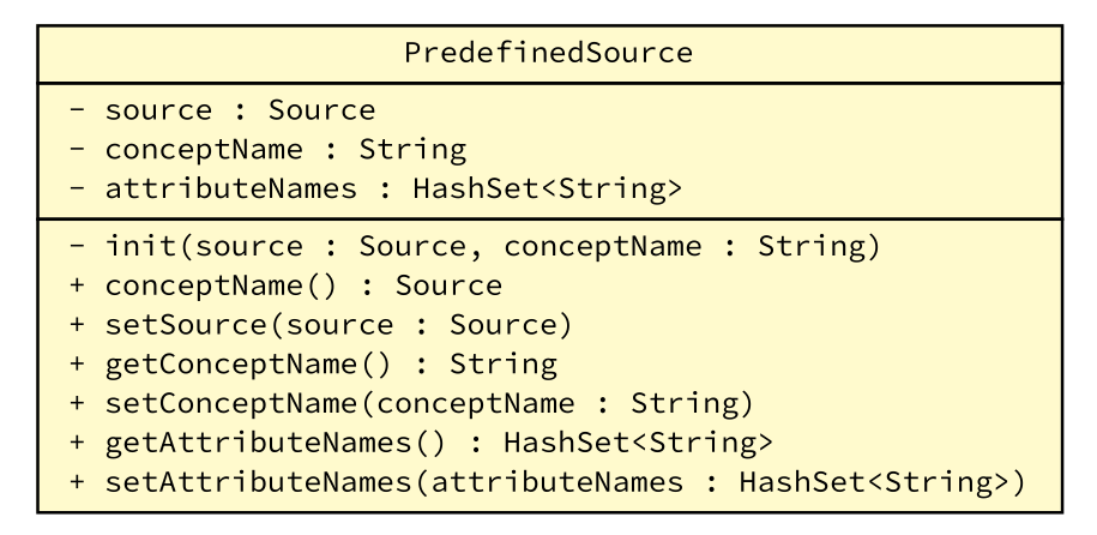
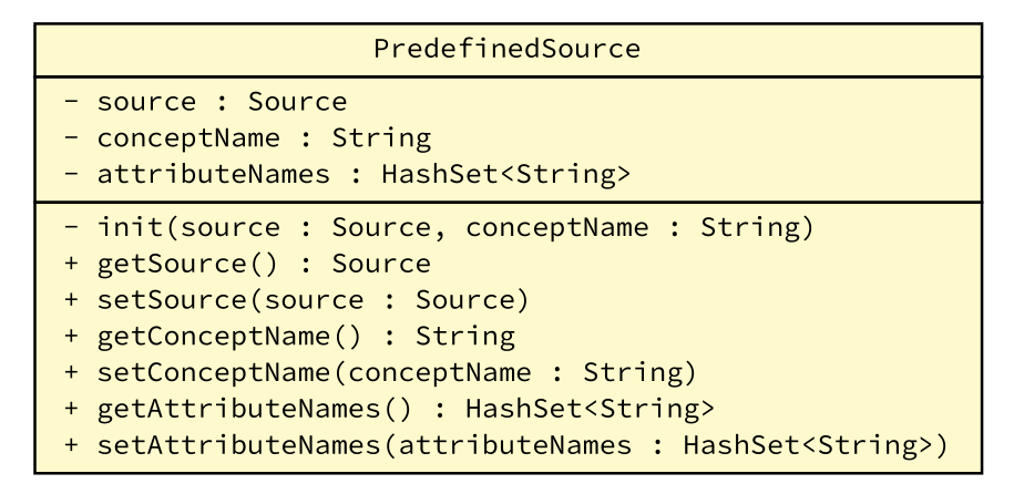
  digraph {
    nodesep=0.25
    ranksep=0.5
    fontname="Source Code Pro"
-   n1 [fontcolor=black fontname="Source Code Pro" fontsize=10.0 label=<<table title="tud.iir.persistence.PredefinedSource" border="0" cellborder="1" cellspacing="0" cellpadding="2" port="p" bgcolor="lemonChiffon" href="./PredefinedSource.html"> 		<tr><td><table border="0" cellspacing="0" cellpadding="1"> <tr><td align="center" balign="center"> PredefinedSource </td></tr> 		</table></td></tr> 		<tr><td><table border="0" cellspacing="0" cellpadding="1"> <tr><td align="left" balign="left"> - source : Source </td></tr> <tr><td align="left" balign="left"> - conceptName : String </td></tr> <tr><td align="left" balign="left"> - attributeNames : HashSet&lt;String&gt; </td></tr> 		</table></td></tr> 		<tr><td><table border="0" cellspacing="0" cellpadding="1"> <tr><td align="left" balign="left"> - init(source : Source, conceptName : String) </td></tr> <tr><td align="left" balign="left"> + conceptName() : Source </td></tr> <tr><td align="left" balign="left"> + setSource(source : Source) </td></tr> <tr><td align="left" balign="left"> + getConceptName() : String </td></tr> <tr><td align="left" balign="left"> + setConceptName(conceptName : String) </td></tr> <tr><td align="left" balign="left"> + getAttributeNames() : HashSet&lt;String&gt; </td></tr> <tr><td align="left" balign="left"> + setAttributeNames(attributeNames : HashSet&lt;String&gt;) </td></tr> 		</table></td></tr> 		</table>> shape=plaintext]
+   n1 [fontcolor=black fontname="Source Code Pro" fontsize=10.0 label=<<table title="tud.iir.persistence.PredefinedSource" border="0" cellborder="1" cellspacing="0" cellpadding="2" port="p" bgcolor="lemonChiffon" href="./PredefinedSource.html"> 		<tr><td><table border="0" cellspacing="0" cellpadding="1"> <tr><td align="center" balign="center"> PredefinedSource </td></tr> 		</table></td></tr> 		<tr><td><table border="0" cellspacing="0" cellpadding="1"> <tr><td align="left" balign="left"> - source : Source </td></tr> <tr><td align="left" balign="left"> - conceptName : String </td></tr> <tr><td align="left" balign="left"> - attributeNames : HashSet&lt;String&gt; </td></tr> 		</table></td></tr> 		<tr><td><table border="0" cellspacing="0" cellpadding="1"> <tr><td align="left" balign="left"> - init(source : Source, conceptName : String) </td></tr> <tr><td align="left" balign="left"> + getSource() : Source </td></tr> <tr><td align="left" balign="left"> + setSource(source : Source) </td></tr> <tr><td align="left" balign="left"> + getConceptName() : String </td></tr> <tr><td align="left" balign="left"> + setConceptName(conceptName : String) </td></tr> <tr><td align="left" balign="left"> + getAttributeNames() : HashSet&lt;String&gt; </td></tr> <tr><td align="left" balign="left"> + setAttributeNames(attributeNames : HashSet&lt;String&gt;) </td></tr> 		</table></td></tr> 		</table>> shape=plaintext]
  }
